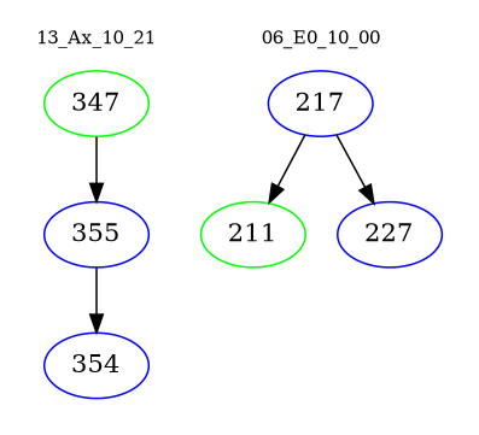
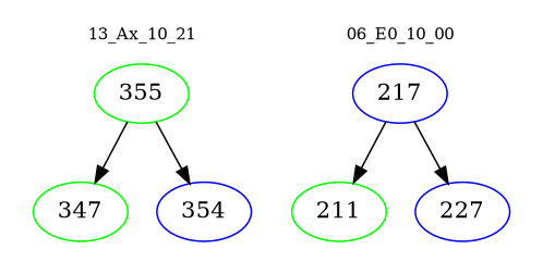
  digraph {
    node [color=blue]
    edge [color=black]
-   n1 [label=355]
+   n1 [color=green label=355]
    n2 [color=green label=347]
    n3 [label=354]
    n4 [label=217]
    n5 [color=green label=211]
    n6 [label=227]
    subgraph cluster_1 {
      color=white
      fontsize=10
      label="13_Ax_10_21"
      n1
      n2
      n3
    }
    subgraph cluster_2 {
      color=white
      fontsize=10
      label="06_E0_10_00"
      n4
      n5
      n6
    }
-   n2 -> n1
+   n1 -> n2
    n1 -> n3
    n4 -> n5
    n4 -> n6
  }
